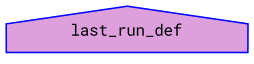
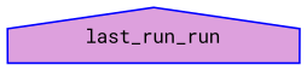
  digraph {
    rankdir=LR
    fontname="Roboto Mono"
-   n1 [color=blue fillcolor=plum fontname="Roboto Mono" fontsize=10 height=0.2 label=last_run_def shape=house style=filled width=0.4]
+   n1 [color=blue fillcolor=plum fontname="Roboto Mono" fontsize=10 height=0.2 label=last_run_run shape=house style=filled width=0.4]
  }
